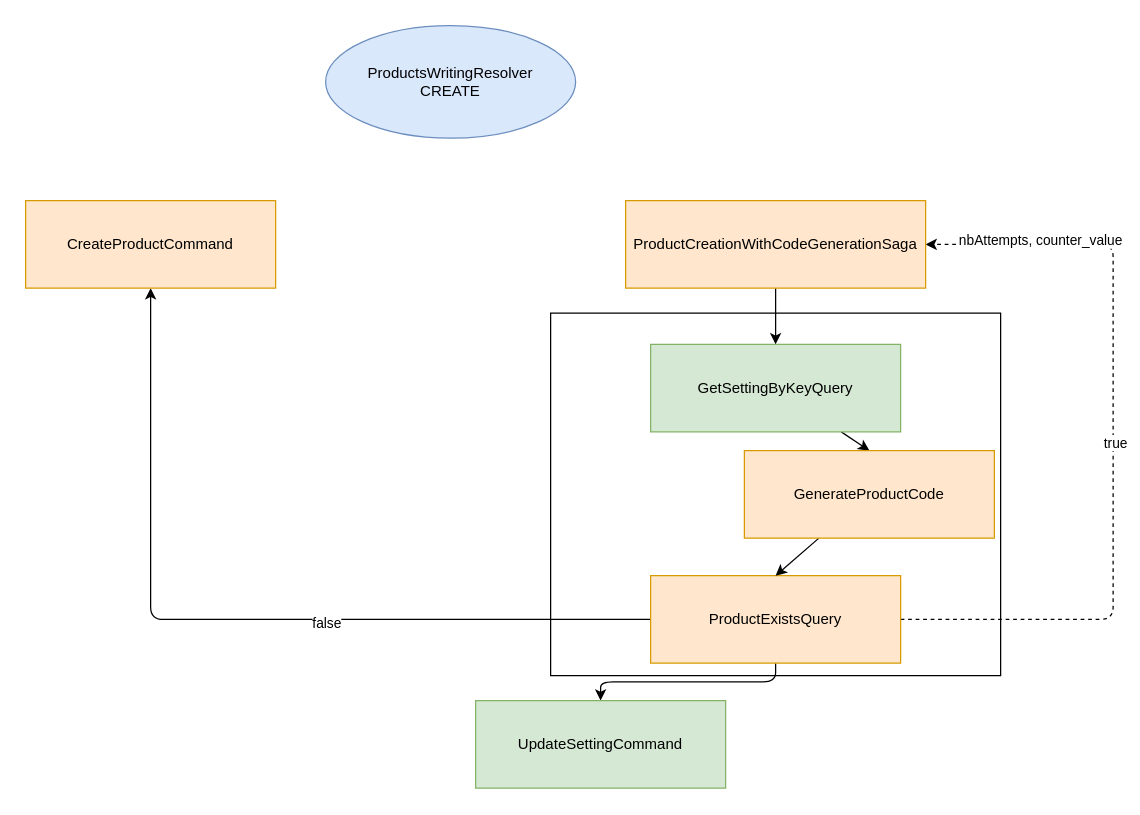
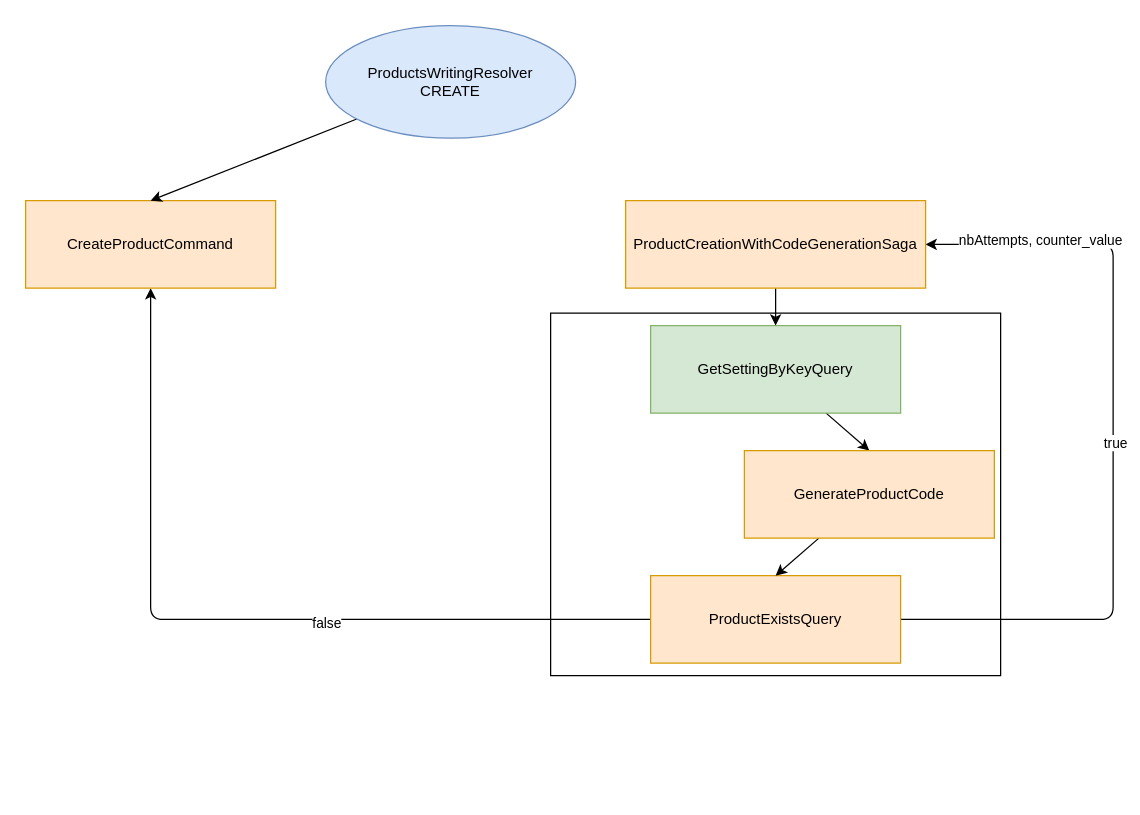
  <mxCell id="0" />
  <mxCell id="1" parent="0" />
  <mxCell id="2" value="" style="rounded=0;whiteSpace=wrap;html=1;" parent="1" vertex="1"><mxGeometry x="440" y="250" width="360" height="290" as="geometry" /></mxCell>
- <mxCell id="3" style="edgeStyle=orthogonalEdgeStyle;html=1;entryX=1;entryY=0.5;entryDx=0;entryDy=0;exitX=1;exitY=0.5;exitDx=0;exitDy=0;elbow=vertical;dashed=1;" parent="1" source="9" target="13" edge="1"><mxGeometry relative="1" as="geometry"><mxPoint x="930" y="195" as="targetPoint" /><Array as="points"><mxPoint x="890" y="495" /><mxPoint x="890" y="195" /></Array></mxGeometry></mxCell>
+ <mxCell id="3" style="edgeStyle=orthogonalEdgeStyle;html=1;entryX=1;entryY=0.5;entryDx=0;entryDy=0;exitX=1;exitY=0.5;exitDx=0;exitDy=0;elbow=vertical;" parent="1" source="9" target="13" edge="1"><mxGeometry relative="1" as="geometry"><mxPoint x="930" y="195" as="targetPoint" /><Array as="points"><mxPoint x="890" y="495" /><mxPoint x="890" y="195" /></Array></mxGeometry></mxCell>
  <mxCell id="4" value="true" style="edgeLabel;html=1;align=center;verticalAlign=middle;resizable=0;points=[];" parent="3" vertex="1" connectable="0"><mxGeometry x="0.006" y="-1" relative="1" as="geometry"><mxPoint as="offset" /></mxGeometry></mxCell>
  <mxCell id="5" value="nbAttempts, counter_value" style="edgeLabel;html=1;align=center;verticalAlign=middle;resizable=0;points=[];" parent="3" vertex="1" connectable="0"><mxGeometry x="0.782" y="-4" relative="1" as="geometry"><mxPoint x="23" as="offset" /></mxGeometry></mxCell>
- <mxCell id="6" style="edgeStyle=orthogonalEdgeStyle;html=1;elbow=vertical;" parent="1" source="9" target="14" edge="1"><mxGeometry relative="1" as="geometry" /></mxCell>
  <mxCell id="7" style="edgeStyle=orthogonalEdgeStyle;html=1;entryX=0.5;entryY=1;entryDx=0;entryDy=0;elbow=vertical;" parent="1" source="9" target="15" edge="1"><mxGeometry relative="1" as="geometry" /></mxCell>
  <mxCell id="8" value="false" style="edgeLabel;html=1;align=center;verticalAlign=middle;resizable=0;points=[];" parent="7" vertex="1" connectable="0"><mxGeometry x="-0.218" y="2" relative="1" as="geometry"><mxPoint as="offset" /></mxGeometry></mxCell>
  <mxCell id="9" value="ProductExistsQuery" style="rounded=0;whiteSpace=wrap;html=1;fillColor=#ffe6cc;strokeColor=#d79b00;" parent="1" vertex="1"><mxGeometry x="520" y="460" width="200" height="70" as="geometry" /></mxCell>
  <mxCell id="10" style="edgeStyle=none;html=1;entryX=0.5;entryY=0;entryDx=0;entryDy=0;" parent="1" source="11" target="19" edge="1"><mxGeometry relative="1" as="geometry" /></mxCell>
- <mxCell id="11" value="GetSettingByKeyQuery" style="rounded=0;whiteSpace=wrap;html=1;fillColor=#d5e8d4;strokeColor=#82b366;" parent="1" vertex="1"><mxGeometry x="520" y="275" width="200" height="70" as="geometry" /></mxCell>
+ <mxCell id="11" value="GetSettingByKeyQuery" style="rounded=0;whiteSpace=wrap;html=1;fillColor=#d5e8d4;strokeColor=#82b366;" parent="1" vertex="1"><mxGeometry x="520" y="260" width="200" height="70" as="geometry" /></mxCell>
  <mxCell id="12" style="edgeStyle=none;html=1;entryX=0.5;entryY=0;entryDx=0;entryDy=0;" parent="1" source="13" target="11" edge="1"><mxGeometry relative="1" as="geometry" /></mxCell>
  <mxCell id="13" value="ProductCreationWithCodeGenerationSaga" style="rounded=0;whiteSpace=wrap;html=1;fillColor=#ffe6cc;strokeColor=#d79b00;" parent="1" vertex="1"><mxGeometry x="500" y="160" width="240" height="70" as="geometry" /></mxCell>
- <mxCell id="14" value="UpdateSettingCommand" style="rounded=0;whiteSpace=wrap;html=1;fillColor=#d5e8d4;strokeColor=#82b366;" parent="1" vertex="1"><mxGeometry x="380" y="560" width="200" height="70" as="geometry" /></mxCell>
  <mxCell id="15" value="CreateProductCommand" style="rounded=0;whiteSpace=wrap;html=1;fillColor=#ffe6cc;strokeColor=#d79b00;" parent="1" vertex="1"><mxGeometry x="20" y="160" width="200" height="70" as="geometry" /></mxCell>
+ <mxCell id="16" style="edgeStyle=none;html=1;entryX=0.5;entryY=0;entryDx=0;entryDy=0;" parent="1" source="17" target="15" edge="1"><mxGeometry relative="1" as="geometry" /></mxCell>
  <mxCell id="17" value="ProductsWritingResolver&lt;br&gt;CREATE" style="ellipse;whiteSpace=wrap;html=1;fillColor=#dae8fc;strokeColor=#6c8ebf;" parent="1" vertex="1"><mxGeometry x="260" width="200" height="90" as="geometry" y="20" /></mxCell>
  <mxCell id="18" style="edgeStyle=none;html=1;entryX=0.5;entryY=0;entryDx=0;entryDy=0;" parent="1" source="19" target="9" edge="1"><mxGeometry relative="1" as="geometry" /></mxCell>
  <mxCell id="19" value="GenerateProductCode" style="rounded=0;whiteSpace=wrap;html=1;fillColor=#ffe6cc;strokeColor=#d79b00;" parent="1" vertex="1"><mxGeometry x="595" y="360" width="200" height="70" as="geometry" /></mxCell>
